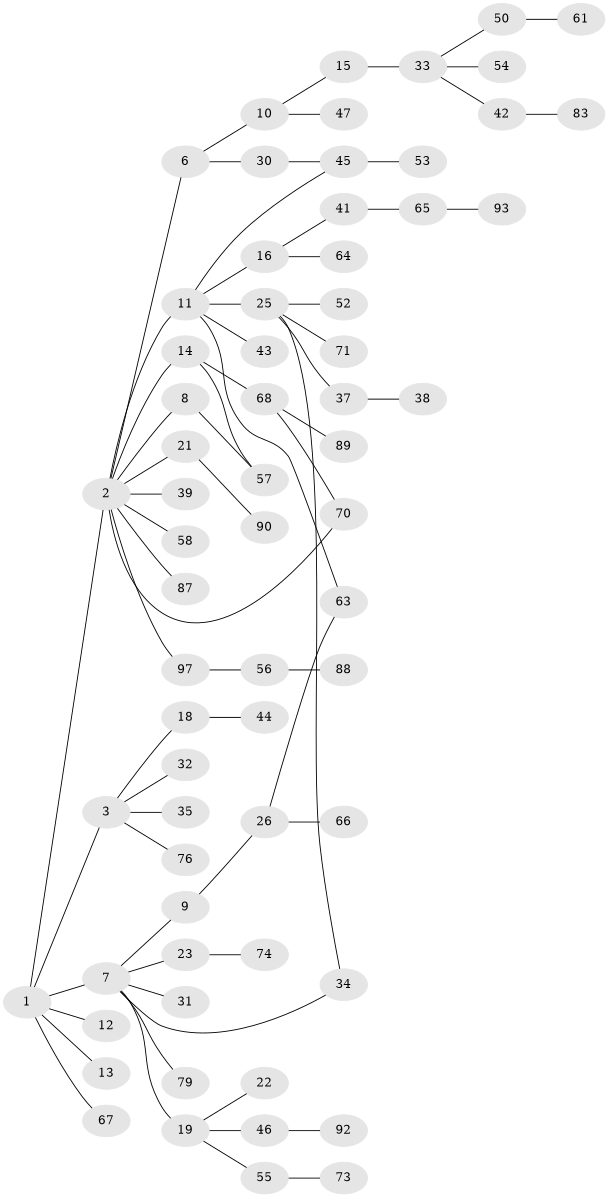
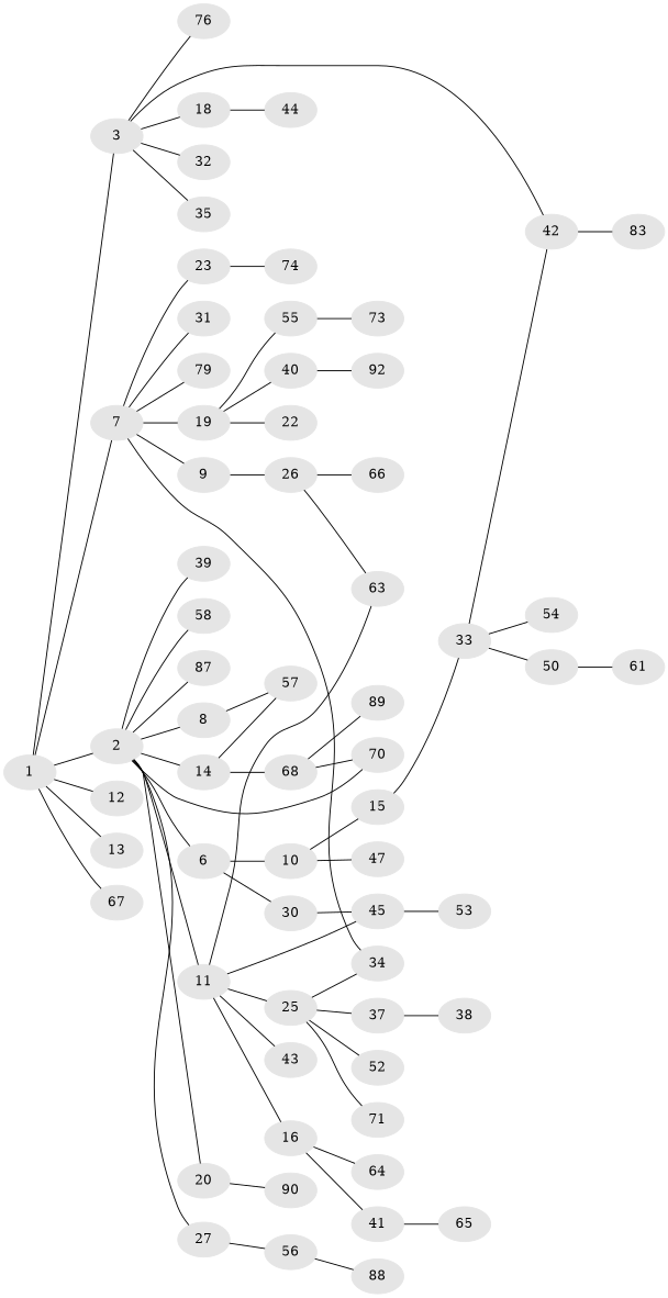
  graph {
    rankdir=LR
    node [color=gray90 style=filled]
    1 [super="+40"]
    2 [super="+5"]
    3 [super="+4"]
    7 [super="+62"]
    12 [super="+51"]
    13 [super="+80"]
    67
    6 [super="+91"]
    8
    11 [super="+60"]
    14
-   20 [super="+24" label=21]
-   27 [label=97]
+   20 [super="+24"]
+   27
    39
    58
    70
    87
    18
    32
    35
    42 [super="+95"]
    76
    9 [super="+69"]
    19 [super="+21"]
    23
    31 [super="+85"]
    34
    79
    10 [super="+17"]
    30 [super="+36"]
    57 [super="+75"]
    16 [super="+28"]
    25 [super="+29"]
    43 [super="+94"]
    45 [super="+48"]
    63
    68 [super="+86"]
    90
    56 [super="+59"]
    44 [super="+49"]
    83
    15
    47
    26 [super="+77"]
    22
-   46
+   46 [label=40]
    55 [super="+81"]
    74 [super="+82"]
    66
    33 [super="+84"]
    41
    64
    37 [super="+78"]
    52
    71
    53
    89
    50 [super="+72"]
    54
    65
    92
    73
    38
    88
    61
-   93
    1 -- 2
    1 -- 3
    1 -- 7
    1 -- 12
    1 -- 13
    1 -- 67
    2 -- 6
    2 -- 8
    2 -- 11
    2 -- 14
    2 -- 20
    2 -- 27
    2 -- 39
    2 -- 58
    2 -- 70
    2 -- 87
    3 -- 18
    3 -- 32
    3 -- 35
+   3 -- 42
    3 -- 76
    7 -- 9
    7 -- 19
    7 -- 23
    7 -- 31
    7 -- 34
    7 -- 79
    6 -- 10
    6 -- 30
    8 -- 57
    11 -- 16
    11 -- 25
    11 -- 43
    11 -- 45
    11 -- 63
    14 -- 57
    14 -- 68
    20 -- 90
    27 -- 56
    18 -- 44
    42 -- 83
    9 -- 26
    19 -- 22
    19 -- 46
    19 -- 55
    23 -- 74
    10 -- 15
    10 -- 47
    30 -- 45
    16 -- 41
    16 -- 64
    25 -- 34
    25 -- 37
    25 -- 52
    25 -- 71
    45 -- 53
    68 -- 70
    68 -- 89
    56 -- 88
    15 -- 33
    26 -- 63
    26 -- 66
    46 -- 92
    55 -- 73
    33 -- 42
    33 -- 50
    33 -- 54
    41 -- 65
    37 -- 38
    50 -- 61
-   65 -- 93
  }
